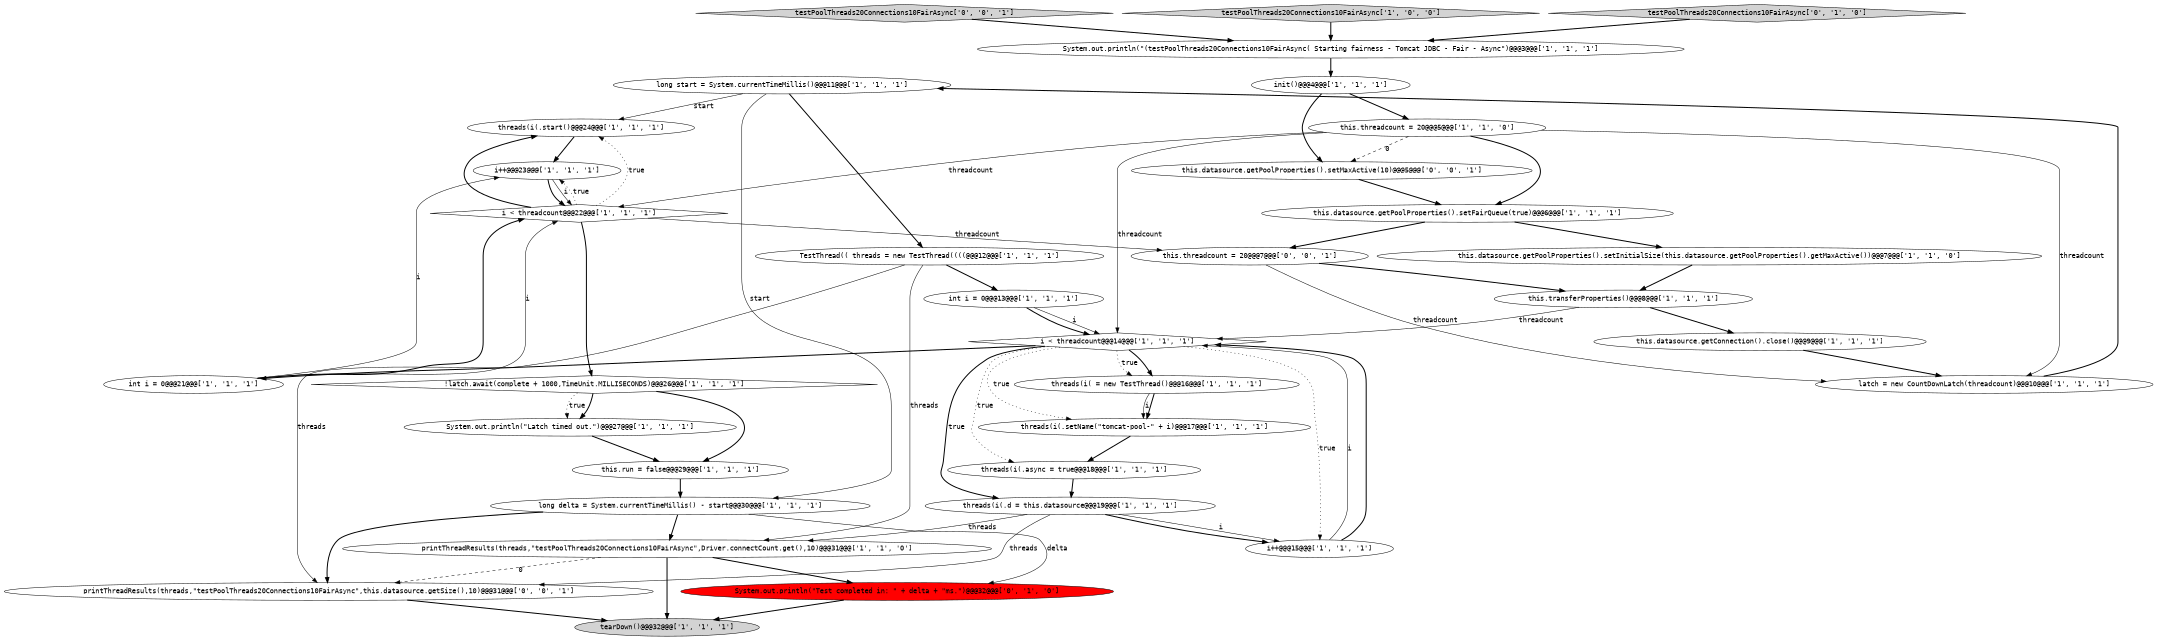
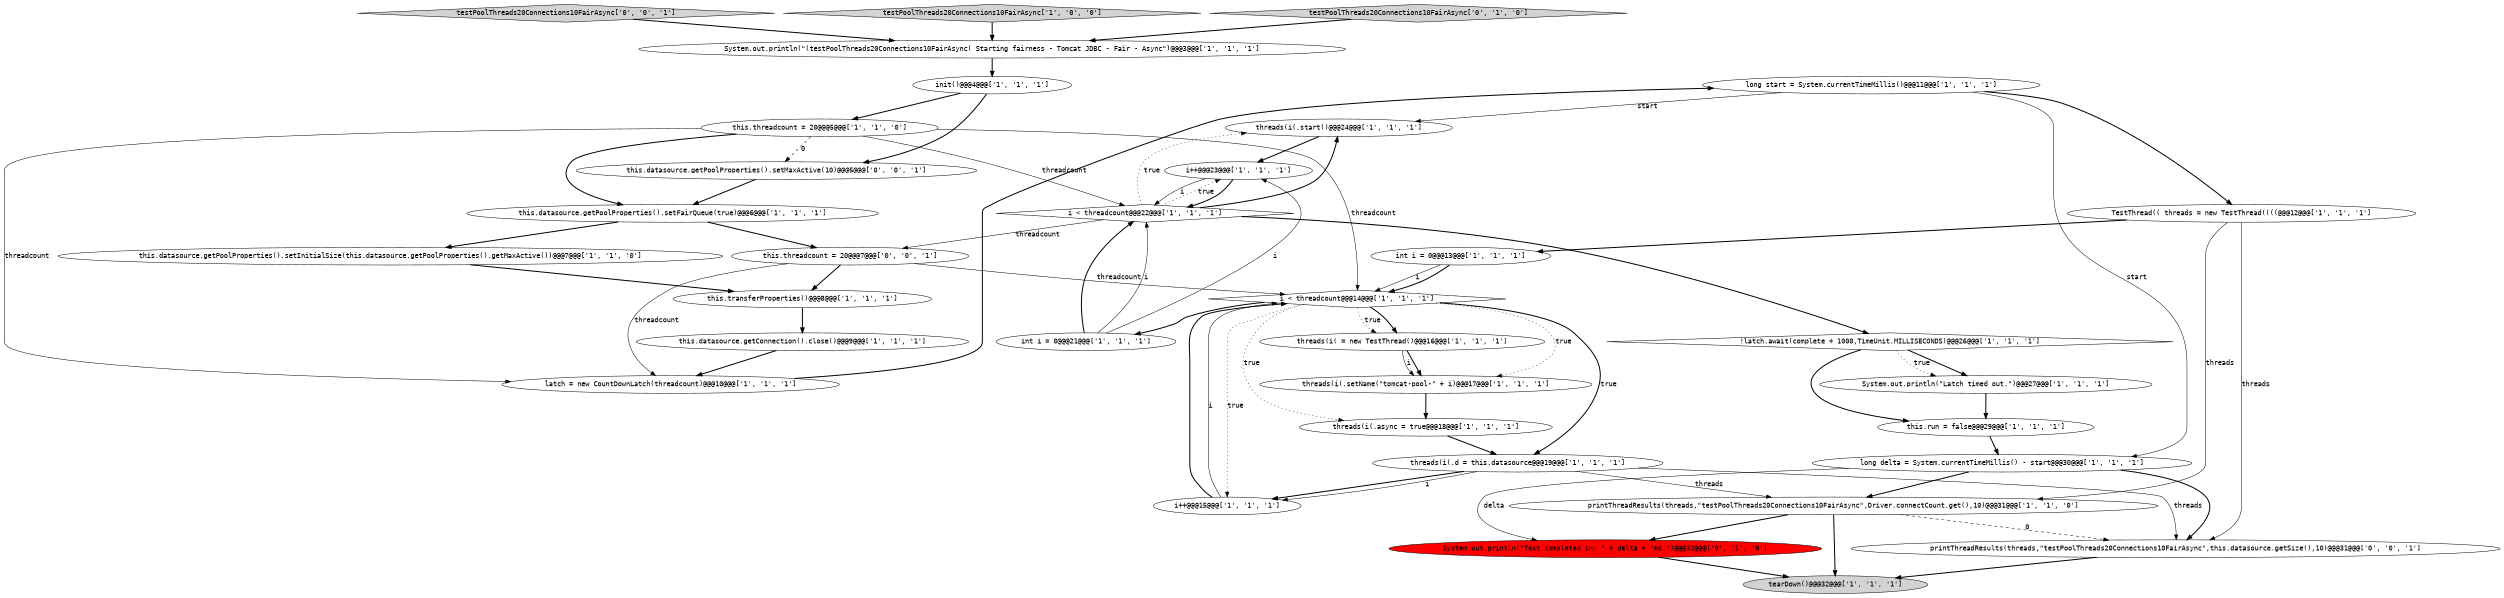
  digraph {
    fontname="DejaVu Sans Mono"
    node [fillcolor=white fontname="DejaVu Sans Mono" shape=ellipse style=filled]
    edge [fontname="DejaVu Sans Mono" style=bold]
    n1 [label="printThreadResults(threads,\"testPoolThreads20Connections10FairAsync\",this.datasource.getSize(),10)@@@31@@@['0', '0', '1']"]
    n2 [fillcolor=lightgray label="tearDown()@@@32@@@['1', '1', '1']"]
    n3 [label="threads(i(.d = this.datasource@@@19@@@['1', '1', '1']"]
    n4 [label="printThreadResults(threads,\"testPoolThreads20Connections10FairAsync\",Driver.connectCount.get(),10)@@@31@@@['1', '1', '0']"]
    n5 [label="i++@@@15@@@['1', '1', '1']"]
    n6 [fillcolor=red label="System.out.println(\"Test completed in: \" + delta + \"ms.\")@@@32@@@['0', '1', '0']"]
    n7 [label="i < threadcount@@@14@@@['1', '1', '1']" shape=diamond]
    n8 [label="long delta = System.currentTimeMillis() - start@@@30@@@['1', '1', '1']"]
    n9 [label="this.threadcount = 20@@@7@@@['0', '0', '1']"]
    n10 [label="this.transferProperties()@@@8@@@['1', '1', '1']"]
    n11 [label="latch = new CountDownLatch(threadcount)@@@10@@@['1', '1', '1']"]
    n12 [label="int i = 0@@@21@@@['1', '1', '1']"]
    n13 [label="threads(i(.async = true@@@18@@@['1', '1', '1']"]
    n14 [label="threads(i( = new TestThread()@@@16@@@['1', '1', '1']"]
    n15 [label="threads(i(.setName(\"tomcat-pool-\" + i)@@@17@@@['1', '1', '1']"]
    n16 [label="this.datasource.getConnection().close()@@@9@@@['1', '1', '1']"]
    n17 [label="i < threadcount@@@22@@@['1', '1', '1']" shape=diamond]
    n18 [label="i++@@@23@@@['1', '1', '1']"]
    n19 [label="!latch.await(complete + 1000,TimeUnit.MILLISECONDS)@@@26@@@['1', '1', '1']" shape=diamond]
    n20 [label="threads(i(.start()@@@24@@@['1', '1', '1']"]
    n21 [label="long start = System.currentTimeMillis()@@@11@@@['1', '1', '1']"]
    n22 [label="this.threadcount = 20@@@5@@@['1', '1', '0']"]
    n23 [label="this.datasource.getPoolProperties().setFairQueue(true)@@@6@@@['1', '1', '1']"]
    n24 [label="this.datasource.getPoolProperties().setMaxActive(10)@@@5@@@['0', '0', '1']"]
    n25 [label="this.datasource.getPoolProperties().setInitialSize(this.datasource.getPoolProperties().getMaxActive())@@@7@@@['1', '1', '0']"]
    n26 [fillcolor=lightgray label="testPoolThreads20Connections10FairAsync['0', '0', '1']" shape=diamond]
    n27 [label="System.out.println(\"(testPoolThreads20Connections10FairAsync( Starting fairness - Tomcat JDBC - Fair - Async\")@@@3@@@['1', '1', '1']"]
    n28 [label="init()@@@4@@@['1', '1', '1']"]
    n29 [fillcolor=lightgray label="testPoolThreads20Connections10FairAsync['1', '0', '0']" shape=diamond]
    n30 [fillcolor=lightgray label="testPoolThreads20Connections10FairAsync['0', '1', '0']" shape=diamond]
    n31 [label="System.out.println(\"Latch timed out.\")@@@27@@@['1', '1', '1']"]
    n32 [label="this.run = false@@@29@@@['1', '1', '1']"]
    n33 [label="TestThread(( threads = new TestThread((((@@@12@@@['1', '1', '1']"]
    n34 [label="int i = 0@@@13@@@['1', '1', '1']"]
    n1 -> n2
    n3 -> n1 [label=threads style=solid]
    n3 -> n4 [label=threads style=solid]
    n3 -> n5
    n3 -> n5 [label=i style=solid]
    n4 -> n1 [label=0 style=dashed]
    n4 -> n2
    n4 -> n6
    n5 -> n7
    n5 -> n7 [label=i style=solid]
    n6 -> n2
    n7 -> n3 [label=true]
    n7 -> n5 [label=true style=dotted]
    n7 -> n12
    n7 -> n13 [label=true style=dotted]
    n7 -> n14
    n7 -> n14 [label=true style=dotted]
    n7 -> n15 [label=true style=dotted]
    n8 -> n1
    n8 -> n4
    n8 -> n6 [label=delta style=solid]
-   n10 -> n7 [label=threadcount style=solid]
+   n9 -> n7 [label=threadcount style=solid]
    n9 -> n10
    n9 -> n11 [label=threadcount style=solid]
    n10 -> n16
    n11 -> n21
    n12 -> n17
    n12 -> n17 [label=i style=solid]
    n12 -> n18 [label=i style=solid]
    n13 -> n3
    n14 -> n15
    n14 -> n15 [label=i style=solid]
    n15 -> n13
    n16 -> n11
    n17 -> n9 [label=threadcount style=solid]
    n17 -> n18 [label=true style=dotted]
    n17 -> n19
    n17 -> n20
    n17 -> n20 [label=true style=dotted]
    n18 -> n17
    n18 -> n17 [label=i style=solid]
    n19 -> n31
    n19 -> n31 [label=true style=dotted]
    n19 -> n32
    n20 -> n18
    n21 -> n8 [label=start style=solid]
    n21 -> n20 [label=start style=solid]
    n21 -> n33
    n22 -> n7 [label=threadcount style=solid]
    n22 -> n11 [label=threadcount style=solid]
    n22 -> n17 [label=threadcount style=solid]
    n22 -> n23
    n22 -> n24 [label=0 style=dashed]
    n23 -> n9
    n23 -> n25
    n24 -> n23
    n25 -> n10
    n26 -> n27
    n27 -> n28
    n28 -> n22
    n28 -> n24
    n29 -> n27
    n30 -> n27
    n31 -> n32
    n32 -> n8
    n33 -> n1 [label=threads style=solid]
    n33 -> n4 [label=threads style=solid]
    n33 -> n34
    n34 -> n7 [label=i style=solid]
    n34 -> n7
  }
